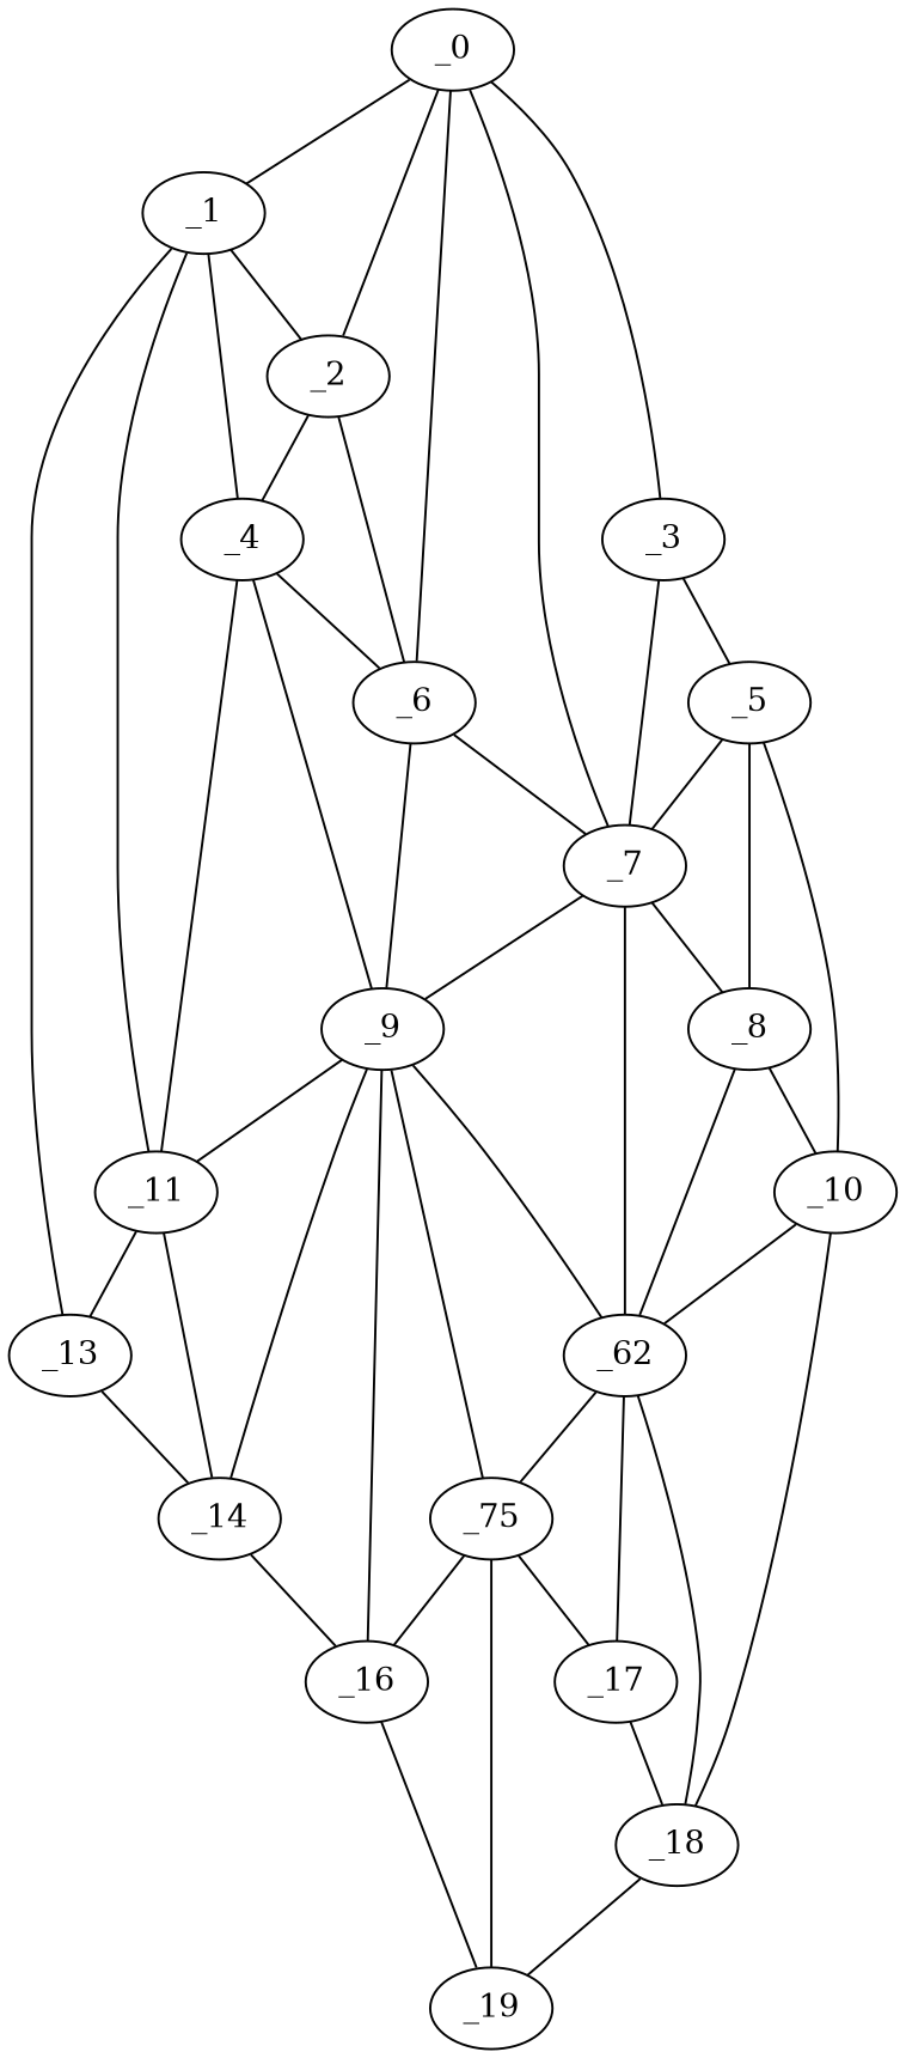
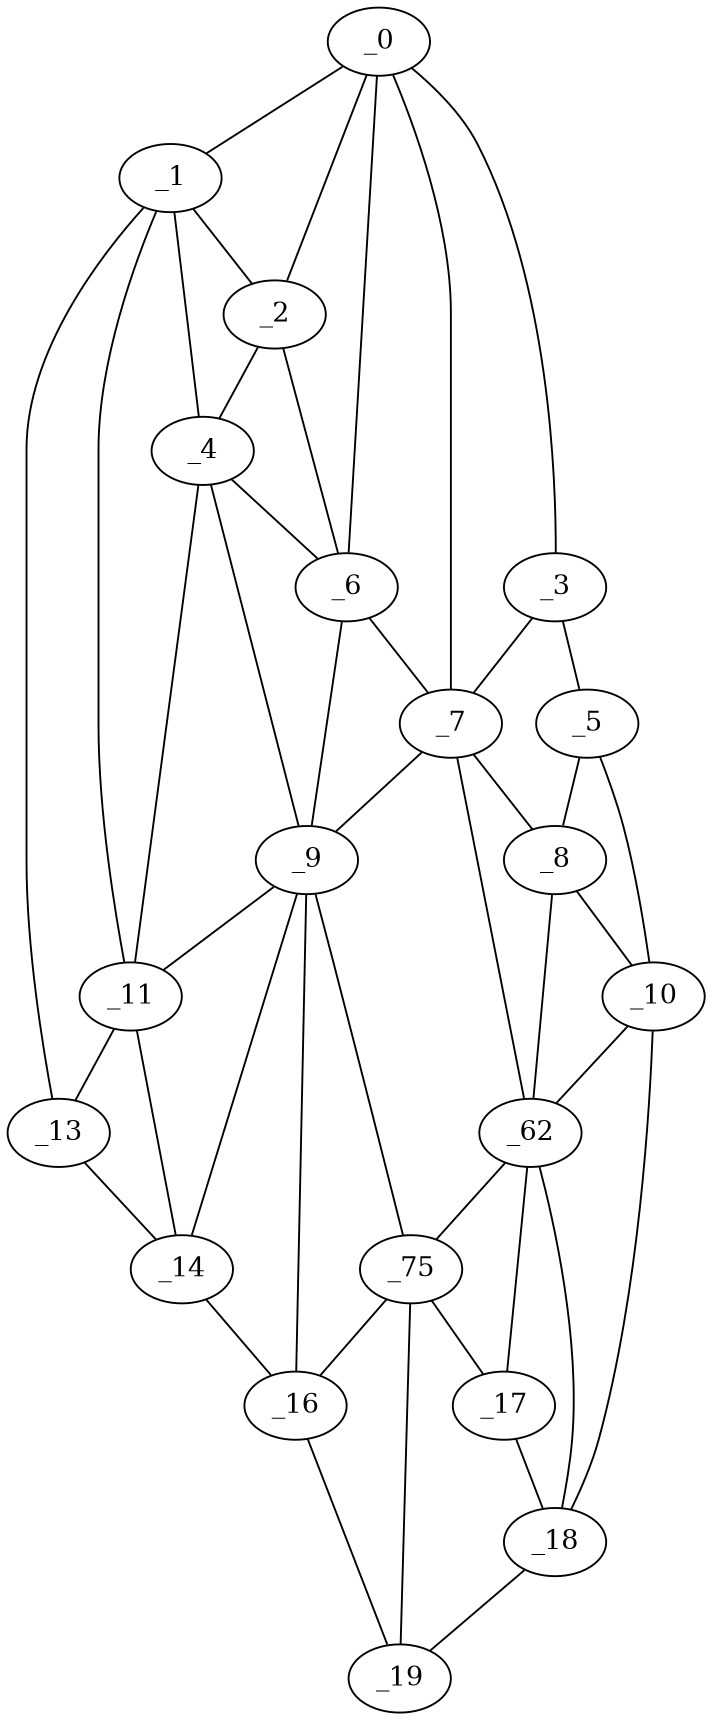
  graph {
    node [x=20 y=79]
    edge [valence=2]
    _0 [x=17 y=66]
    _1 [y=11]
    _2 [y=42]
    _3 [x=24 y=78]
    _6 [x=36 y=46]
    _7 [x=36]
    _4 [x=34 y=13]
    _11 [x=48 y=8]
    _13 [x=57 y=3]
    _5 [x=35 y=94]
    _9 [x=44 y=47]
    _8 [x=42 y=93]
    n13 [label=_62 x=49]
    _14 [x=63 y=6]
    _10 [x=45 y=98]
    n16 [label=_75 x=69 y=61]
    _16 [x=80 y=19]
    _18 [x=108 y=114]
    _17 [x=108 y=74]
    _19 [x=110 y=65]
    _0 -- _1 [valence=1]
    _0 -- _2 [valence=1]
    _0 -- _3 [valence=1]
    _0 -- _6
    _0 -- _7
    _1 -- _2 [valence=1]
    _1 -- _4
    _1 -- _11 [valence=1]
    _1 -- _13 [valence=1]
    _2 -- _6
    _2 -- _4
    _3 -- _7
    _3 -- _5 [valence=1]
    _6 -- _7
    _6 -- _9
    _7 -- _9 [valence=1]
    _7 -- _8
    _7 -- n13 [valence=1]
    _4 -- _6 [valence=1]
    _4 -- _11
    _4 -- _9
    _11 -- _13
    _11 -- _14
    _13 -- _14 [valence=1]
-   _5 -- _7 [valence=1]
    _5 -- _8
    _5 -- _10 [valence=1]
    _9 -- _11
-   _9 -- n13
    _9 -- _14
    _9 -- n16 [valence=1]
    _9 -- _16
    _8 -- n13
    _8 -- _10
    n13 -- n16
    n13 -- _18
    n13 -- _17
    _14 -- _16 [valence=1]
    _10 -- n13
    _10 -- _18 [valence=1]
    n16 -- _16
    n16 -- _17
    n16 -- _19
    _16 -- _19 [valence=1]
    _18 -- _19 [valence=1]
    _17 -- _18
  }
